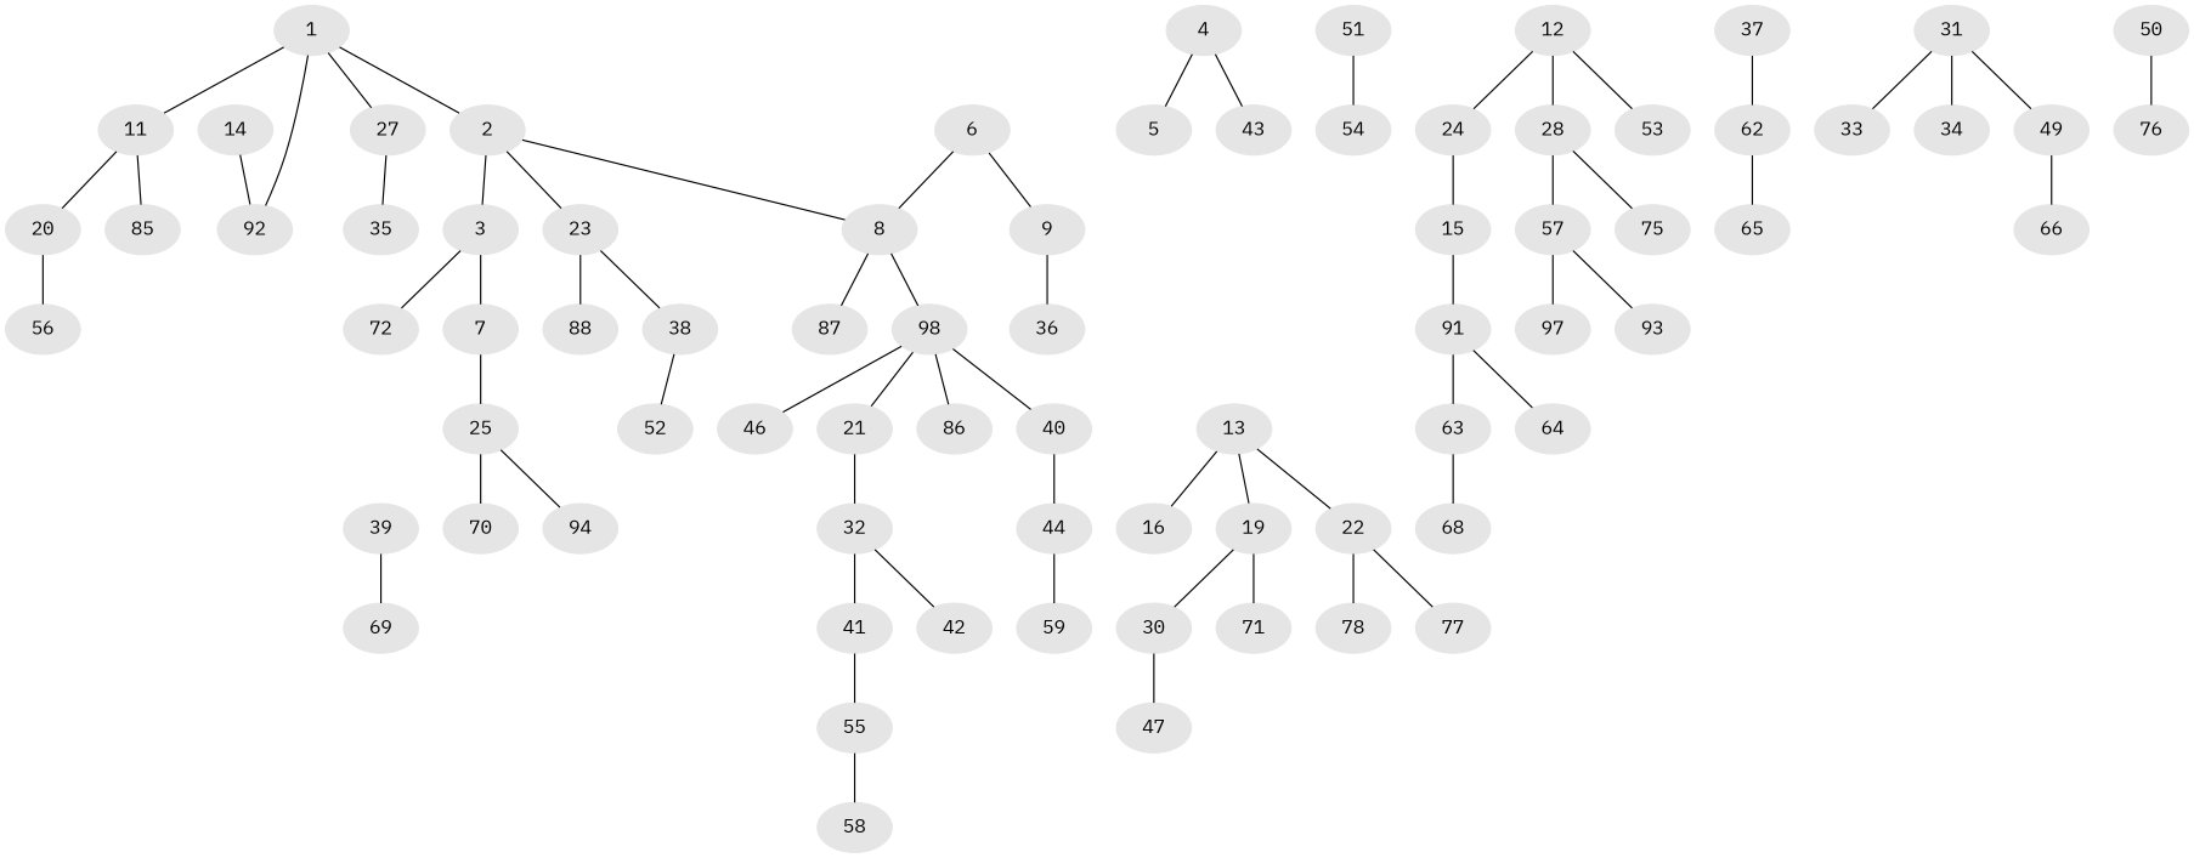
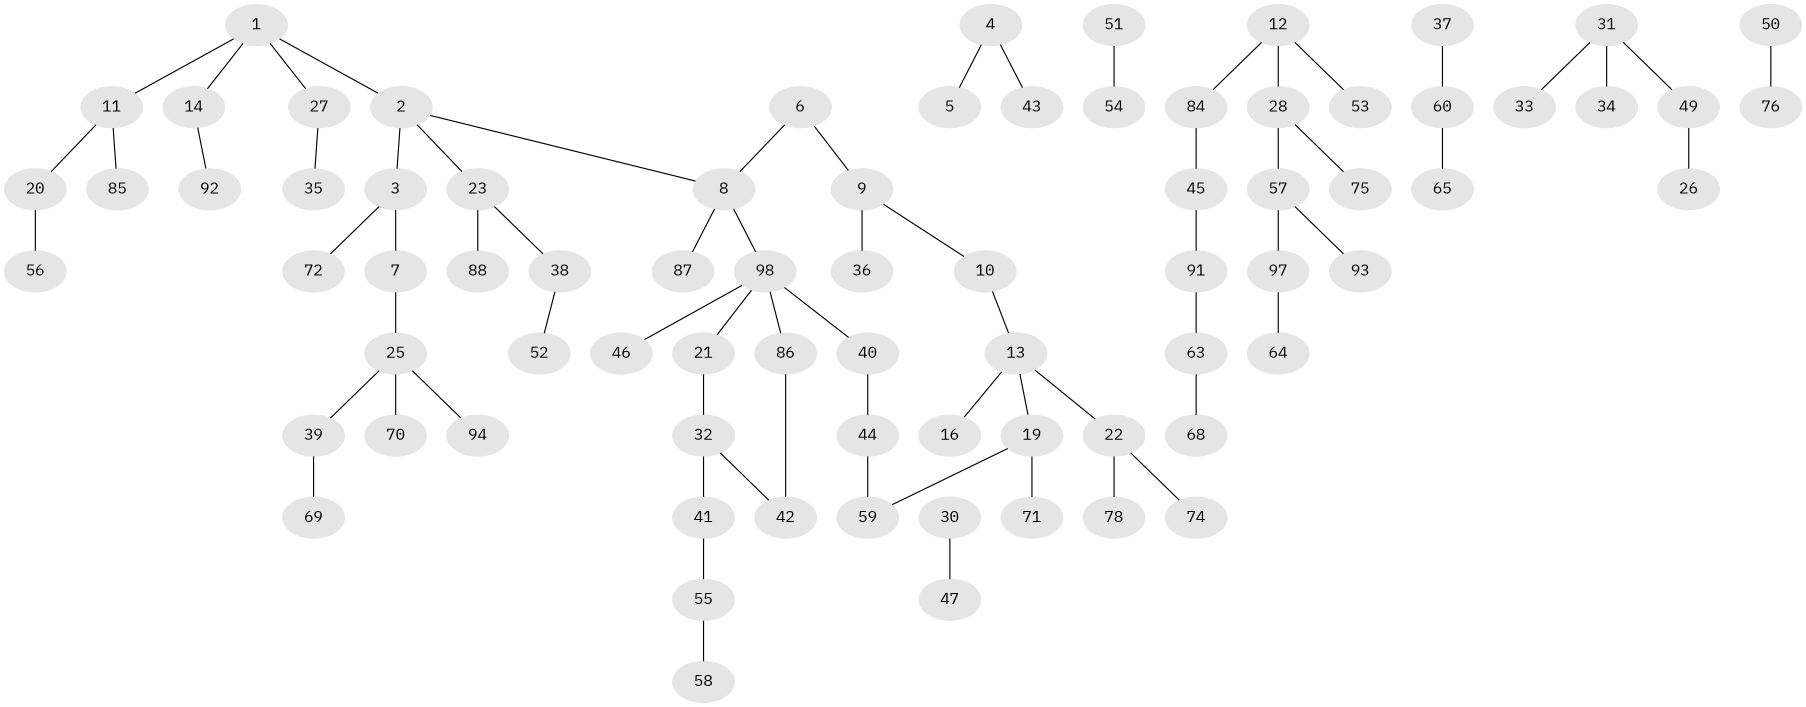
  graph {
    fontname="IBM Plex Mono"
    node [color=gray90 fontname="IBM Plex Mono" style=filled]
    edge [fontname="IBM Plex Mono"]
    1
    2
    11
    14
    27
    3
    23
    8
    4
    5
    43
    n12 [label=85]
    20
    n14 [label=92]
    35
    7
    72
    38
    n19 [label=88]
    51
    54
    25
    6
    9
    12
-   24
+   24 [label=84]
    28
    53
    n29 [label=98]
    n30 [label=87]
+   10
    36
    39
    70
    n35 [label=94]
    21
    n37 [label=86]
    40
    46
    13
    16
    19
    22
    56
-   45 [label=15]
+   45
    57
    75
    30
    71
    78
-   77
+   77 [label=74]
    32
    42
    44
    47
    41
    52
    n58 [label=91]
    37
-   60 [label=62]
+   60
    69
    n62 [label=97]
    n63 [label=93]
    31
    33
    34
    49
-   66
+   66 [label=26]
    55
    50
    76
    65
    59
    58
    63
    64
    68
    1 -- 2
    1 -- 11
-   1 -- n14
+   1 -- 14
    1 -- 27
    2 -- 3
    2 -- 23
    2 -- 8
    11 -- n12
    11 -- 20
    14 -- n14
    27 -- 35
    3 -- 7
    3 -- 72
    23 -- 38
    23 -- n19
    8 -- n29
    8 -- n30
    4 -- 5
    4 -- 43
    20 -- 56
    7 -- 25
    38 -- 52
    51 -- 54
+   25 -- 39
    25 -- 70
    25 -- n35
    6 -- 8
    6 -- 9
+   9 -- 10
    9 -- 36
    12 -- 24
    12 -- 28
    12 -- 53
    24 -- 45
    28 -- 57
    28 -- 75
    n29 -- 21
    n29 -- n37
    n29 -- 40
    n29 -- 46
+   10 -- 13
    39 -- 69
    21 -- 32
+   n37 -- 42
    40 -- 44
    13 -- 16
    13 -- 19
    13 -- 22
-   19 -- 30
+   19 -- 59
    19 -- 71
    22 -- 78
    22 -- 77
    45 -- n58
    57 -- n62
    57 -- n63
    30 -- 47
    32 -- 42
    32 -- 41
    44 -- 59
    41 -- 55
    n58 -- 63
-   n58 -- 64
+   n62 -- 64
    37 -- 60
    60 -- 65
    31 -- 33
    31 -- 34
    31 -- 49
    49 -- 66
    55 -- 58
    50 -- 76
    63 -- 68
  }
